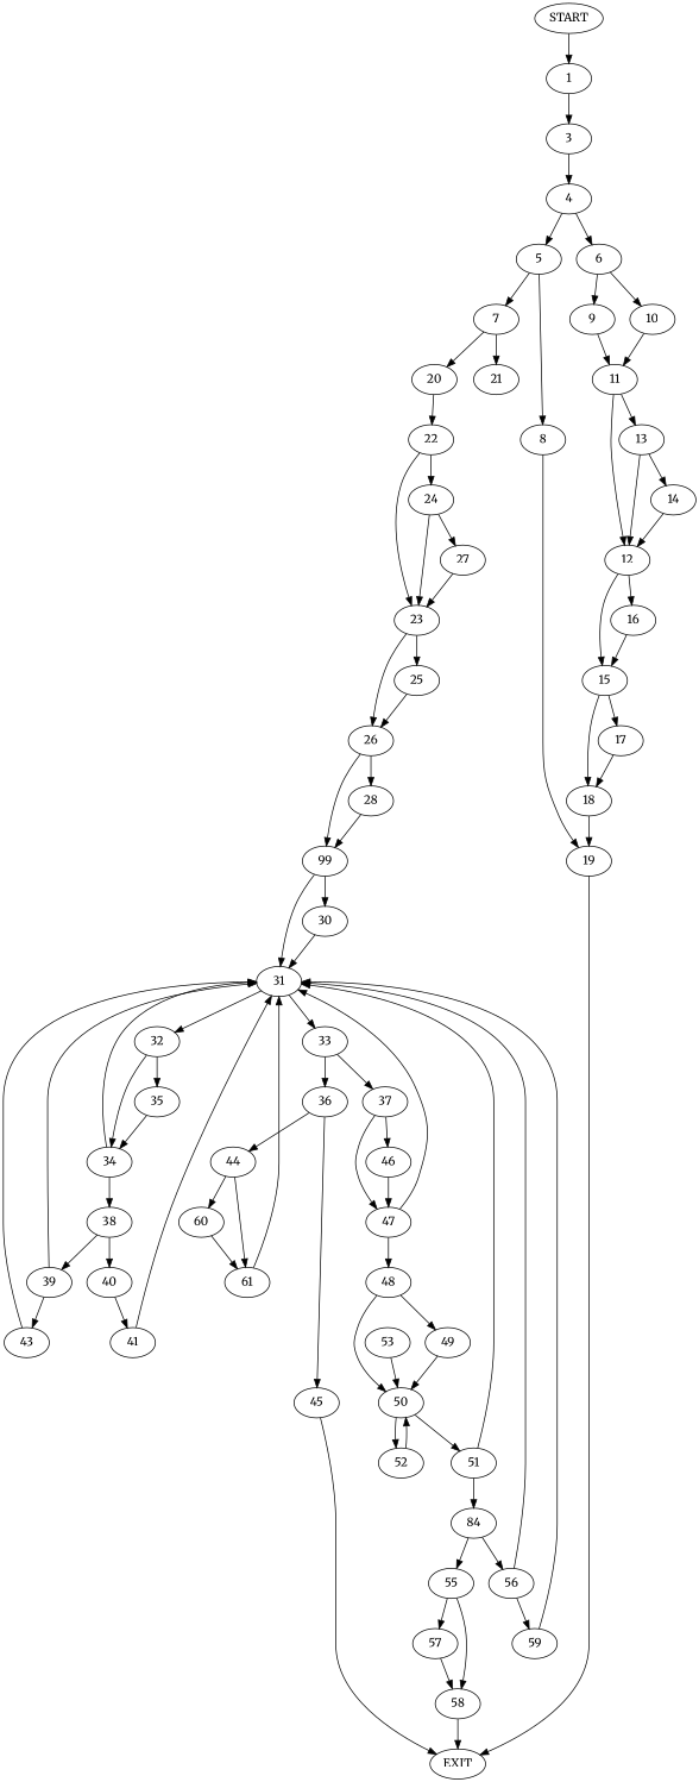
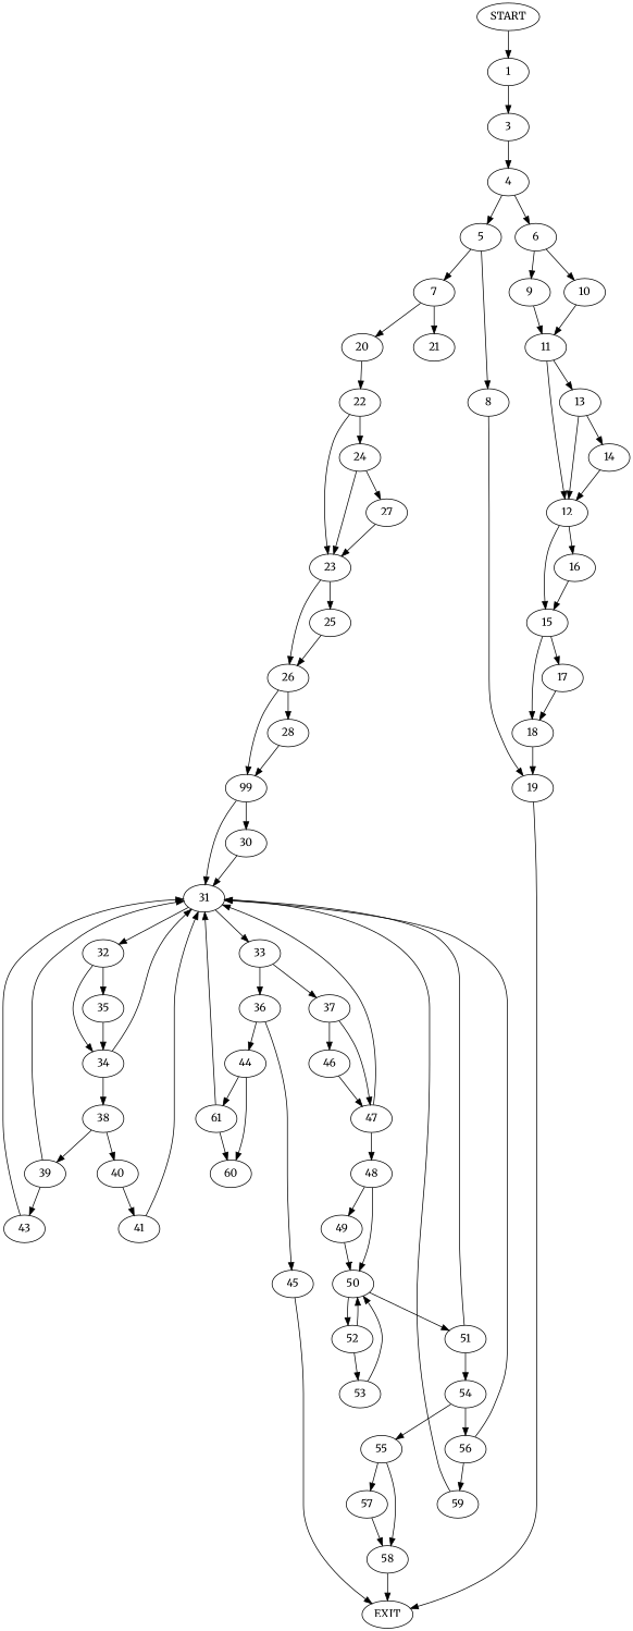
  digraph {
    fontname=Merriweather
    node [fontname=Merriweather]
    edge [fontname=Merriweather]
    n1 [label=START]
    1
    3
    n4 [label=EXIT]
    4
    5
    6
    7
    8
    9
    10
    20
    21
    19
    11
    22
    12
    13
    15
    16
    14
    17
    18
    23
    24
    25
    26
    27
    28
    n30 [label=99]
    30
    31
    32
    33
    34
    35
    36
    37
    38
    44
    45
    46
    47
    39
    40
    60
    61
    48
    43
    41
    49
    50
    51
    52
-   54 [label=84]
+   54
    53
    55
    56
    57
    58
    59
    n1 -> 1
    1 -> 3
    3 -> 4
    4 -> 5
    4 -> 6
    5 -> 7
    5 -> 8
    6 -> 9
    6 -> 10
    7 -> 20
    7 -> 21
    8 -> 19
    9 -> 11
    10 -> 11
    20 -> 22
    19 -> n4
    11 -> 12
    11 -> 13
    22 -> 23
    22 -> 24
    12 -> 15
    12 -> 16
    13 -> 12
    13 -> 14
    15 -> 17
    15 -> 18
    16 -> 15
    14 -> 12
    17 -> 18
    18 -> 19
    23 -> 25
    23 -> 26
    24 -> 23
    24 -> 27
    25 -> 26
    26 -> 28
    26 -> n30
    27 -> 23
    28 -> n30
    n30 -> 30
    n30 -> 31
    30 -> 31
    31 -> 32
    31 -> 33
    32 -> 34
    32 -> 35
    33 -> 36
    33 -> 37
    34 -> 31
    34 -> 38
    35 -> 34
    36 -> 44
    36 -> 45
    37 -> 46
    37 -> 47
    38 -> 39
    38 -> 40
    44 -> 60
    44 -> 61
    45 -> n4
    46 -> 47
    47 -> 31
    47 -> 48
    39 -> 31
    39 -> 43
    40 -> 41
-   60 -> 61
+   61 -> 60
    61 -> 31
    48 -> 49
    48 -> 50
    43 -> 31
    41 -> 31
    49 -> 50
    50 -> 51
    50 -> 52
    51 -> 31
    51 -> 54
    52 -> 50
+   52 -> 53
    54 -> 55
    54 -> 56
    53 -> 50
    55 -> 57
    55 -> 58
    56 -> 31
    56 -> 59
    57 -> 58
    58 -> n4
    59 -> 31
  }
